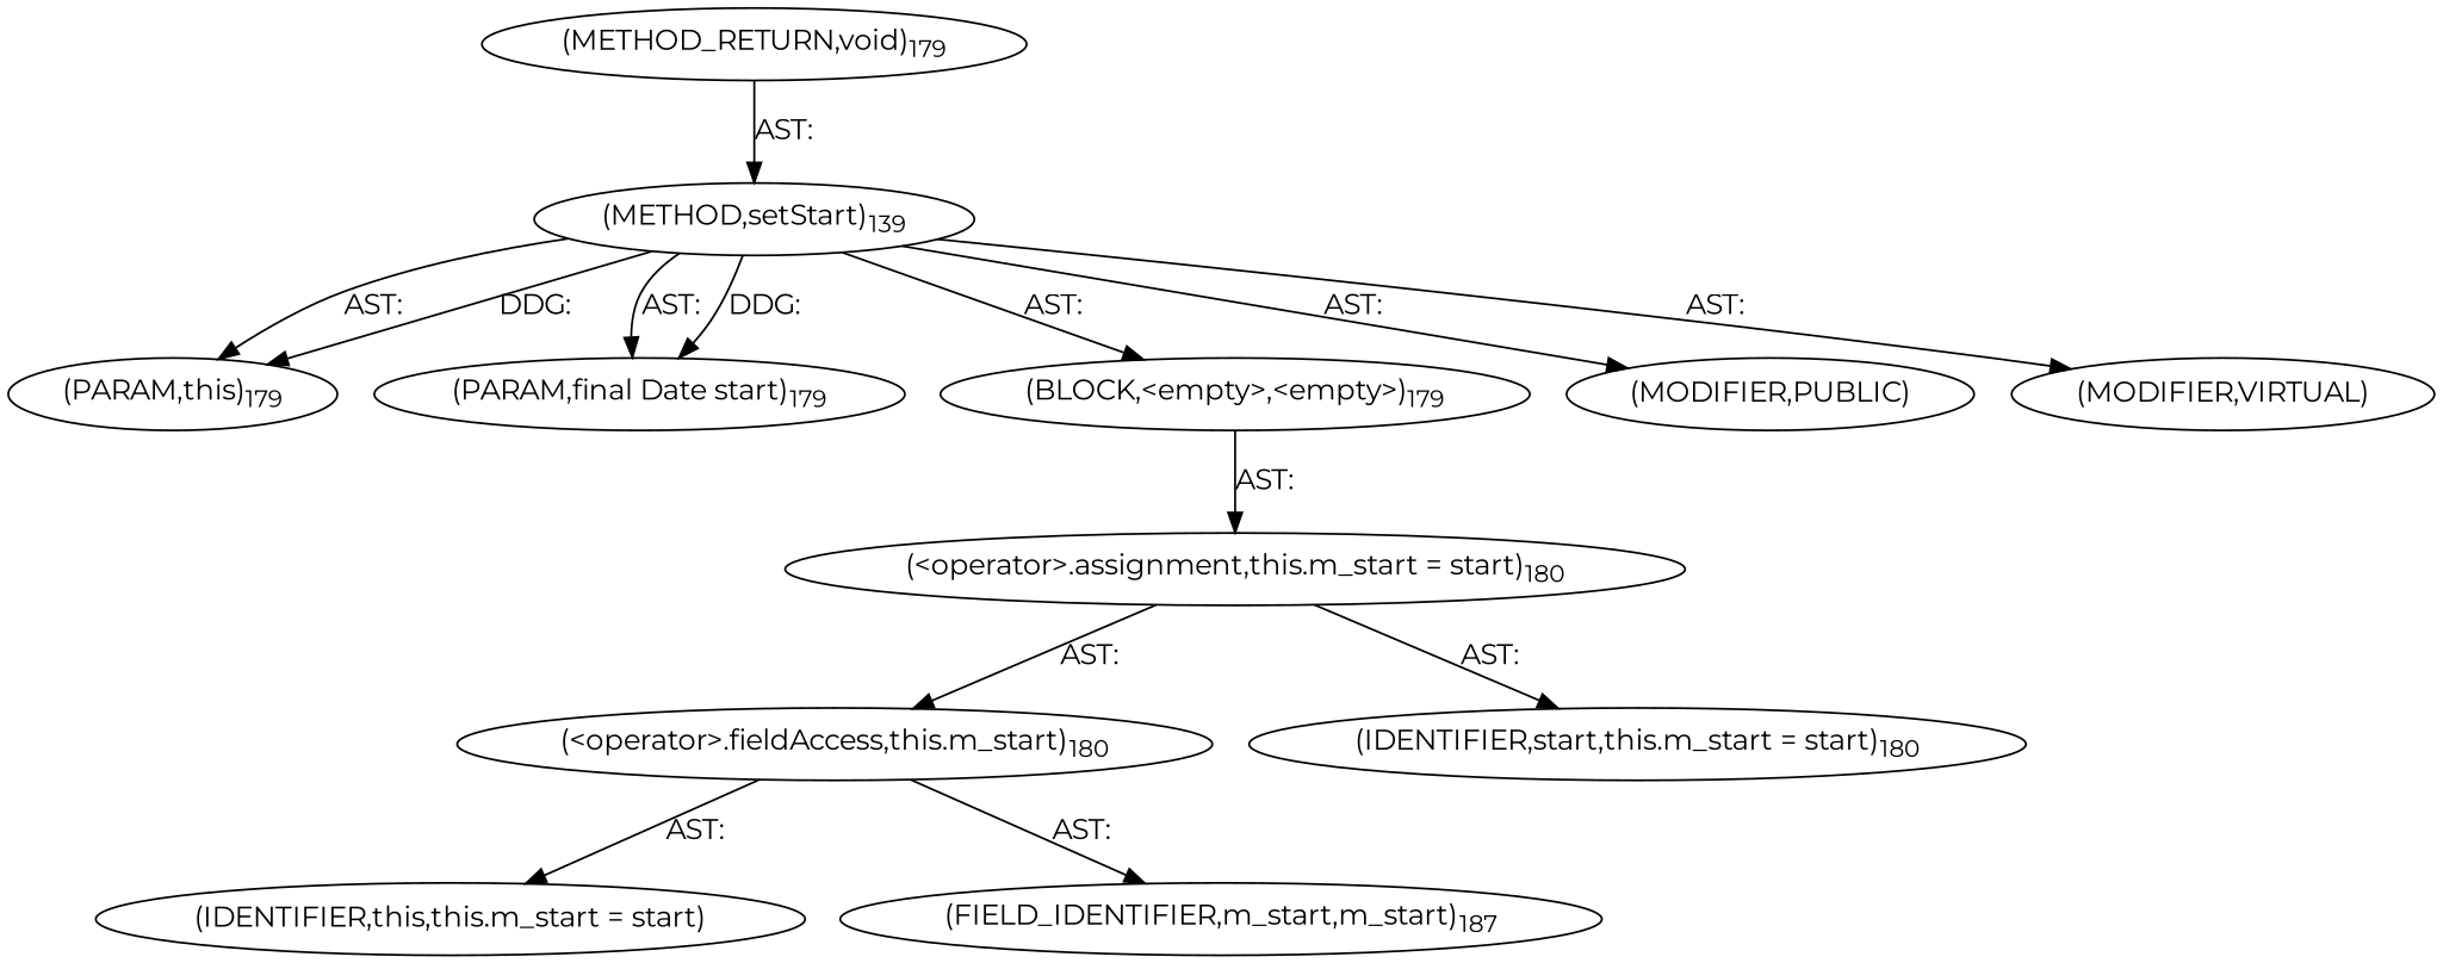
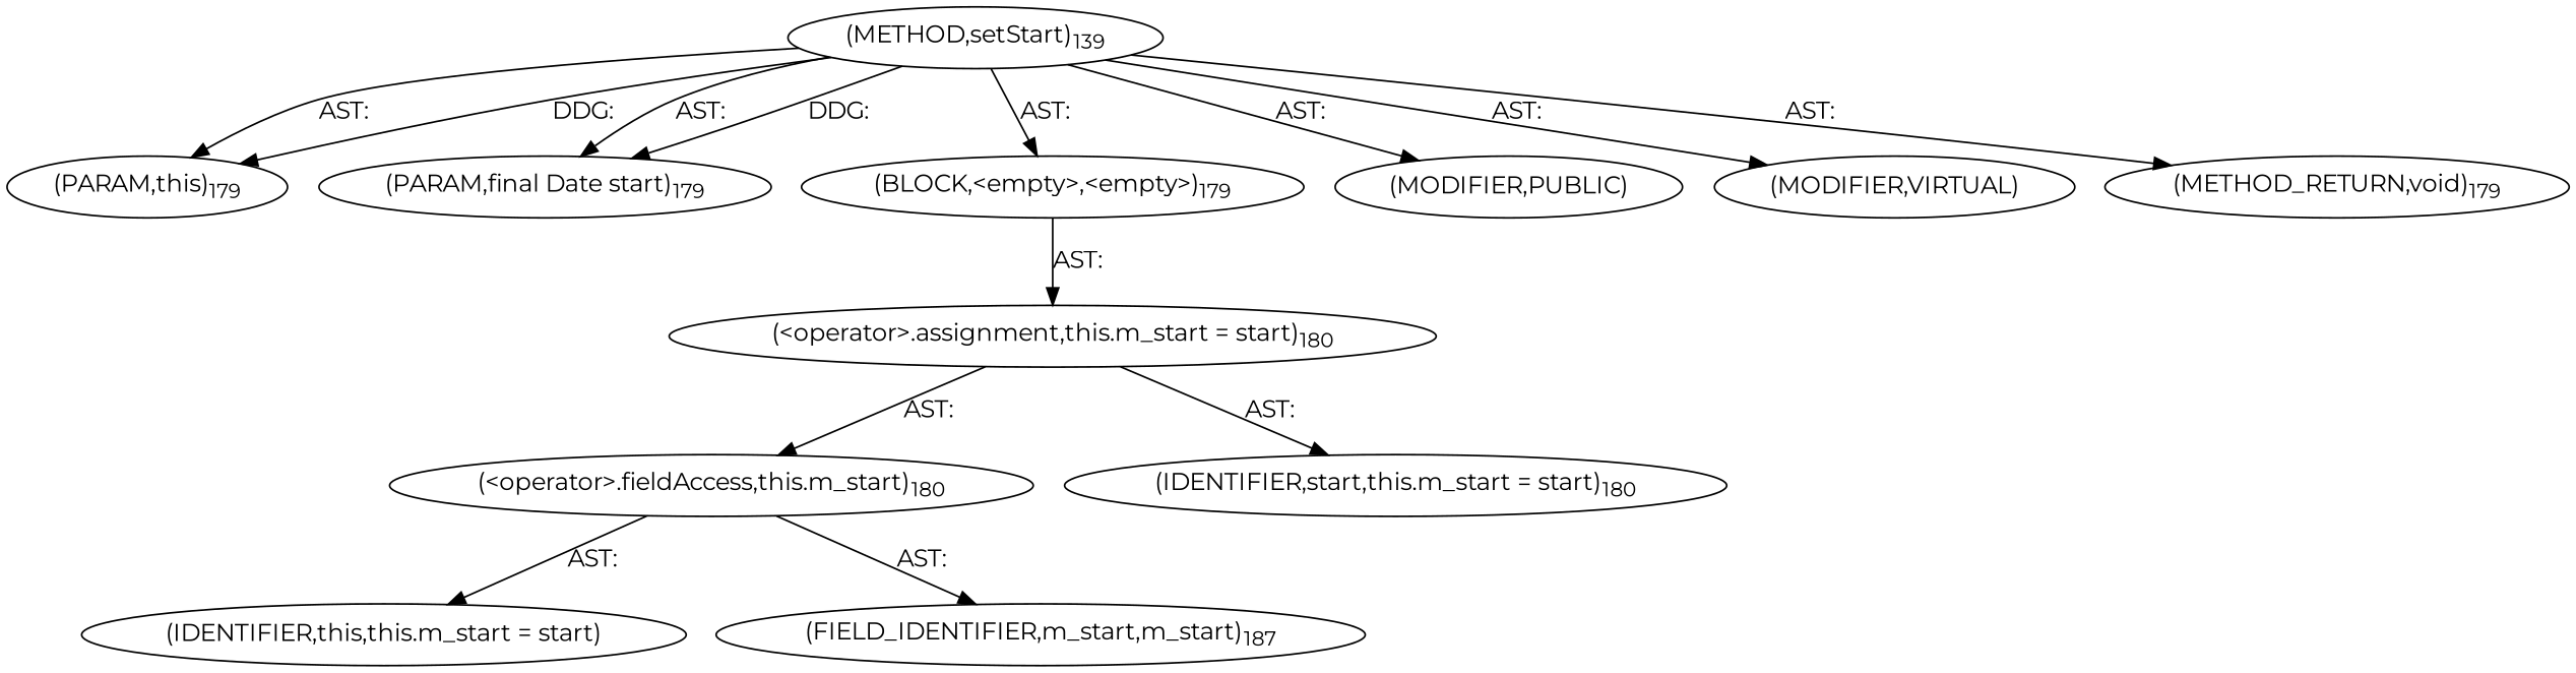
  digraph {
    fontname=Montserrat
    node [fontname=Montserrat]
    edge [fontname=Montserrat]
    n1 [label=<(METHOD,setStart)<SUB>139</SUB>>]
    n2 [label=<(PARAM,this)<SUB>179</SUB>>]
    n3 [label=<(PARAM,final Date start)<SUB>179</SUB>>]
    n4 [label=<(BLOCK,&lt;empty&gt;,&lt;empty&gt;)<SUB>179</SUB>>]
    n5 [label=<(MODIFIER,PUBLIC)>]
    n6 [label=<(MODIFIER,VIRTUAL)>]
    n7 [label=<(METHOD_RETURN,void)<SUB>179</SUB>>]
    n8 [label=<(&lt;operator&gt;.assignment,this.m_start = start)<SUB>180</SUB>>]
    n9 [label=<(&lt;operator&gt;.fieldAccess,this.m_start)<SUB>180</SUB>>]
    n10 [label=<(IDENTIFIER,start,this.m_start = start)<SUB>180</SUB>>]
    n11 [label=<(IDENTIFIER,this,this.m_start = start)>]
    n12 [label=<(FIELD_IDENTIFIER,m_start,m_start)<SUB>187</SUB>>]
    n1 -> n2 [label="AST: "]
    n1 -> n2 [label="DDG: "]
    n1 -> n3 [label="AST: "]
    n1 -> n3 [label="DDG: "]
    n1 -> n4 [label="AST: "]
    n1 -> n5 [label="AST: "]
    n1 -> n6 [label="AST: "]
-   n7 -> n1 [label="AST: "]
+   n1 -> n7 [label="AST: "]
    n4 -> n8 [label="AST: "]
    n8 -> n9 [label="AST: "]
    n8 -> n10 [label="AST: "]
    n9 -> n11 [label="AST: "]
    n9 -> n12 [label="AST: "]
  }
